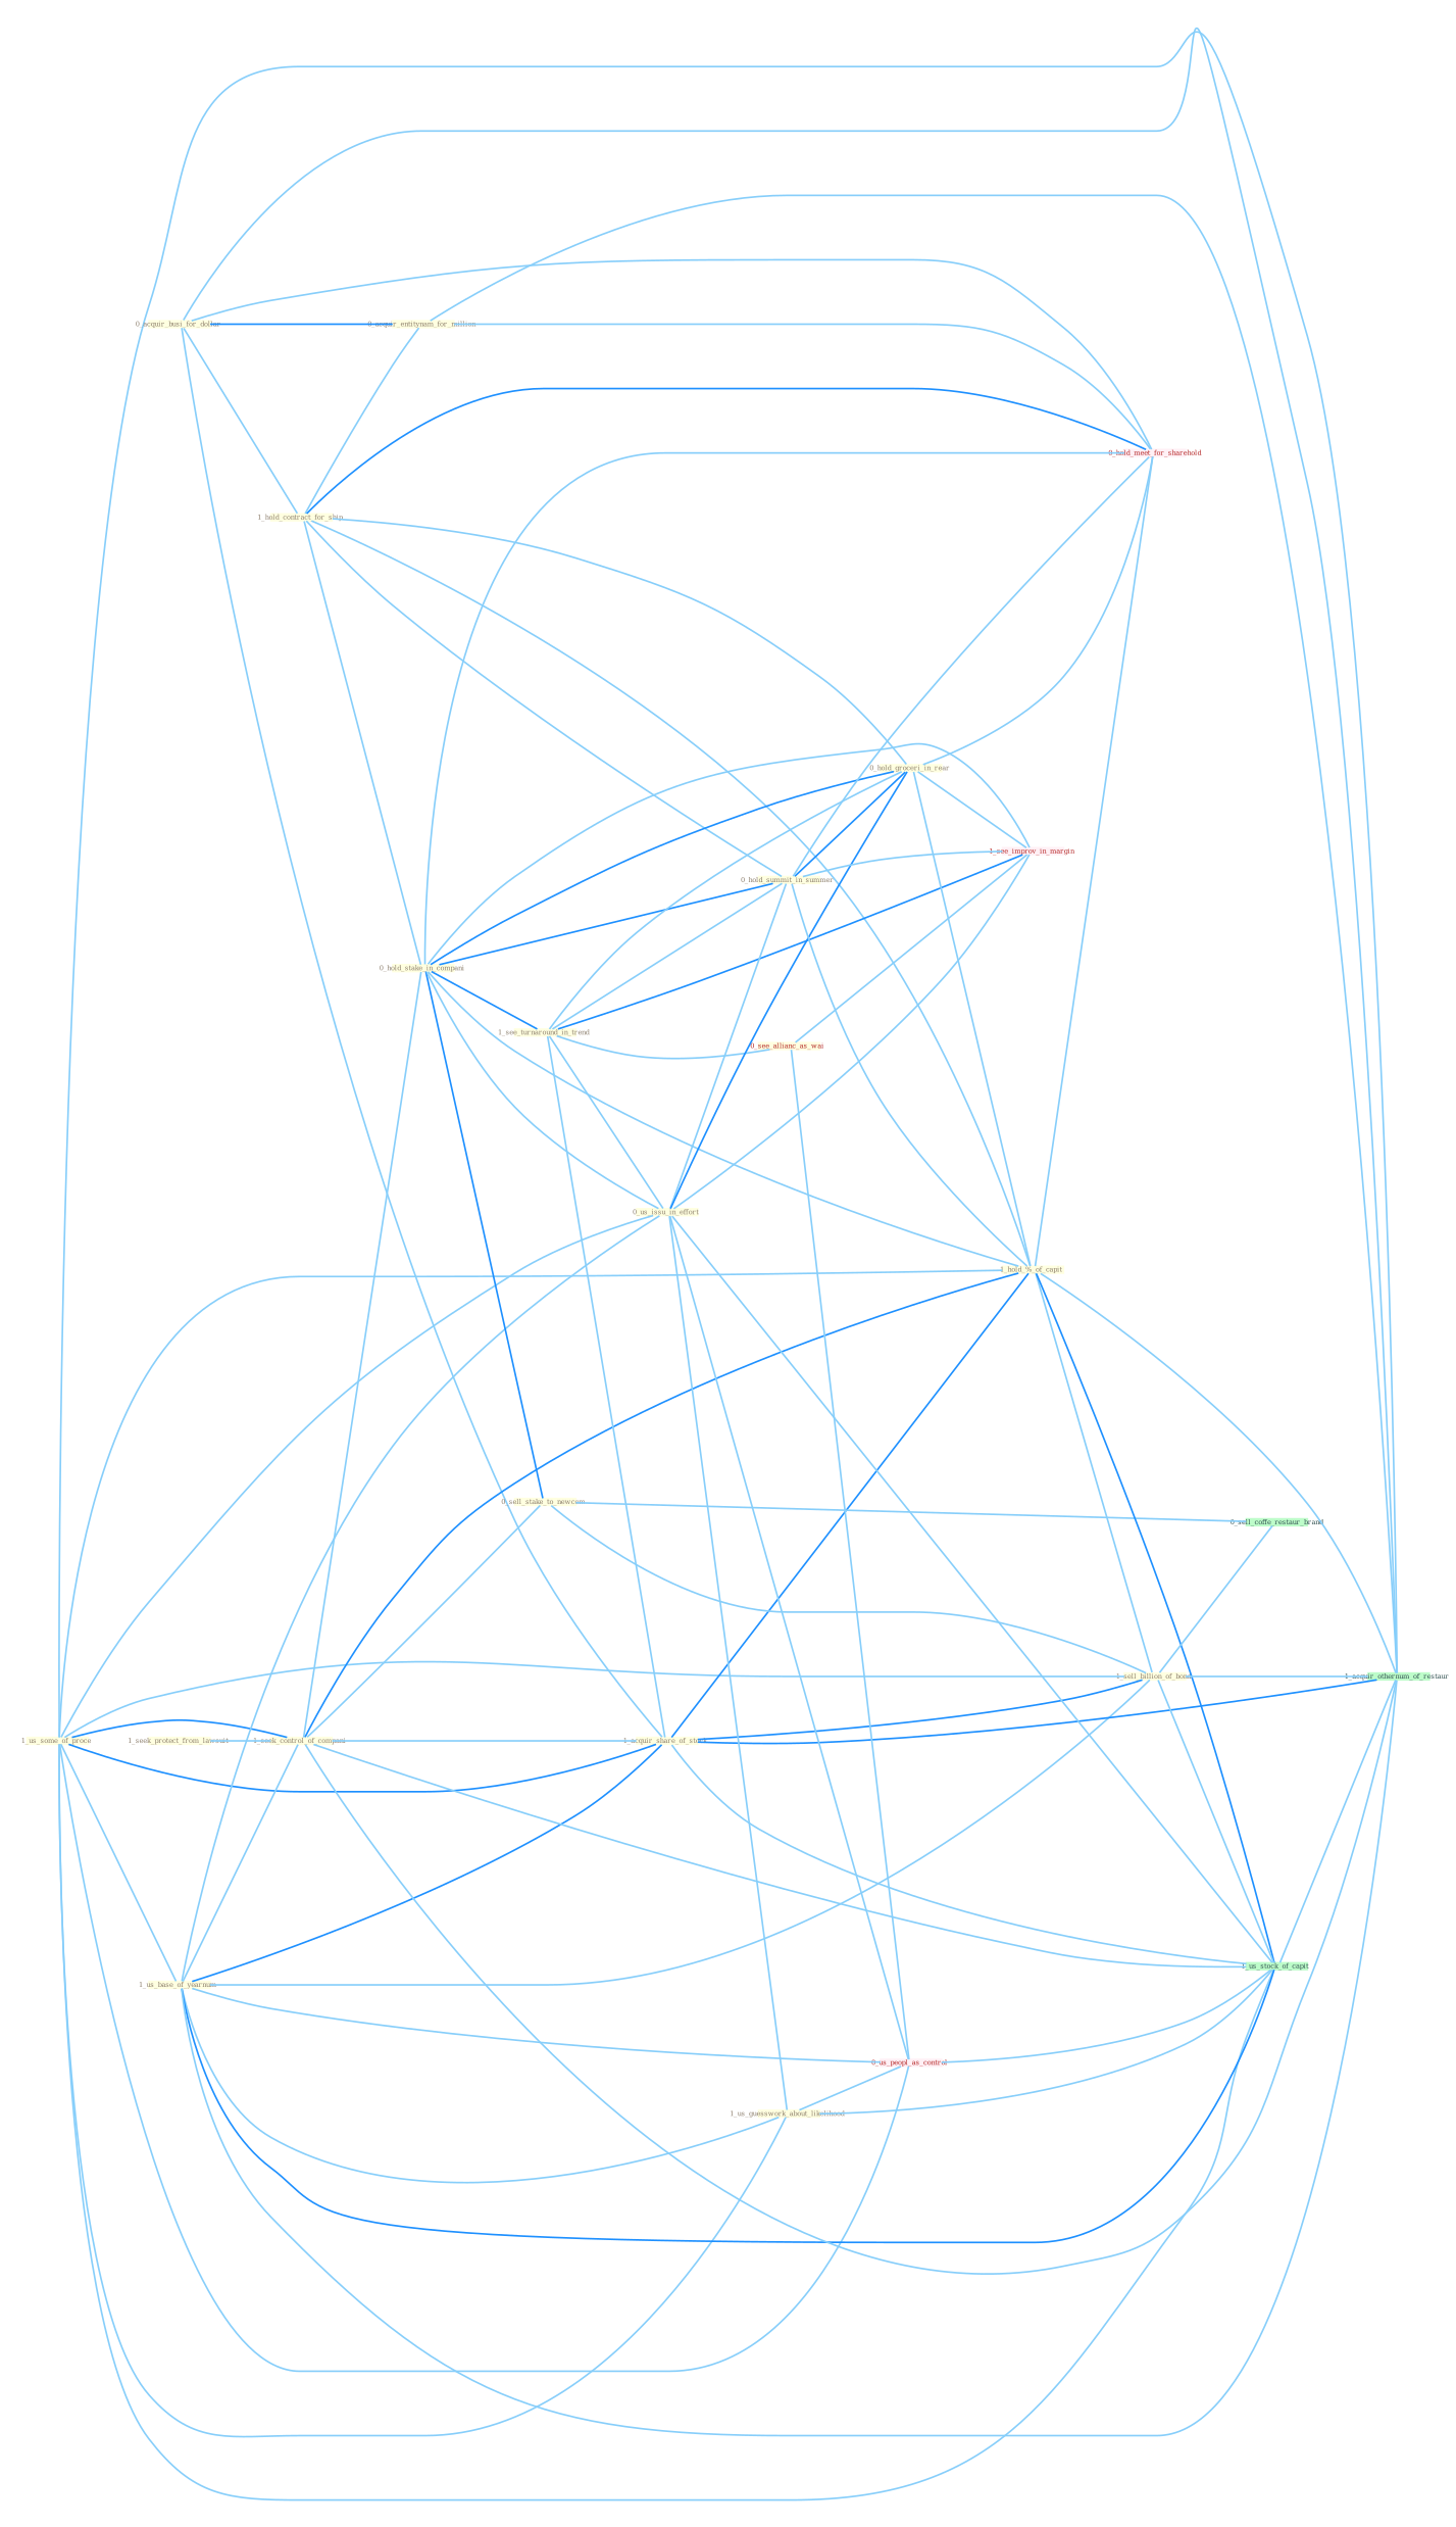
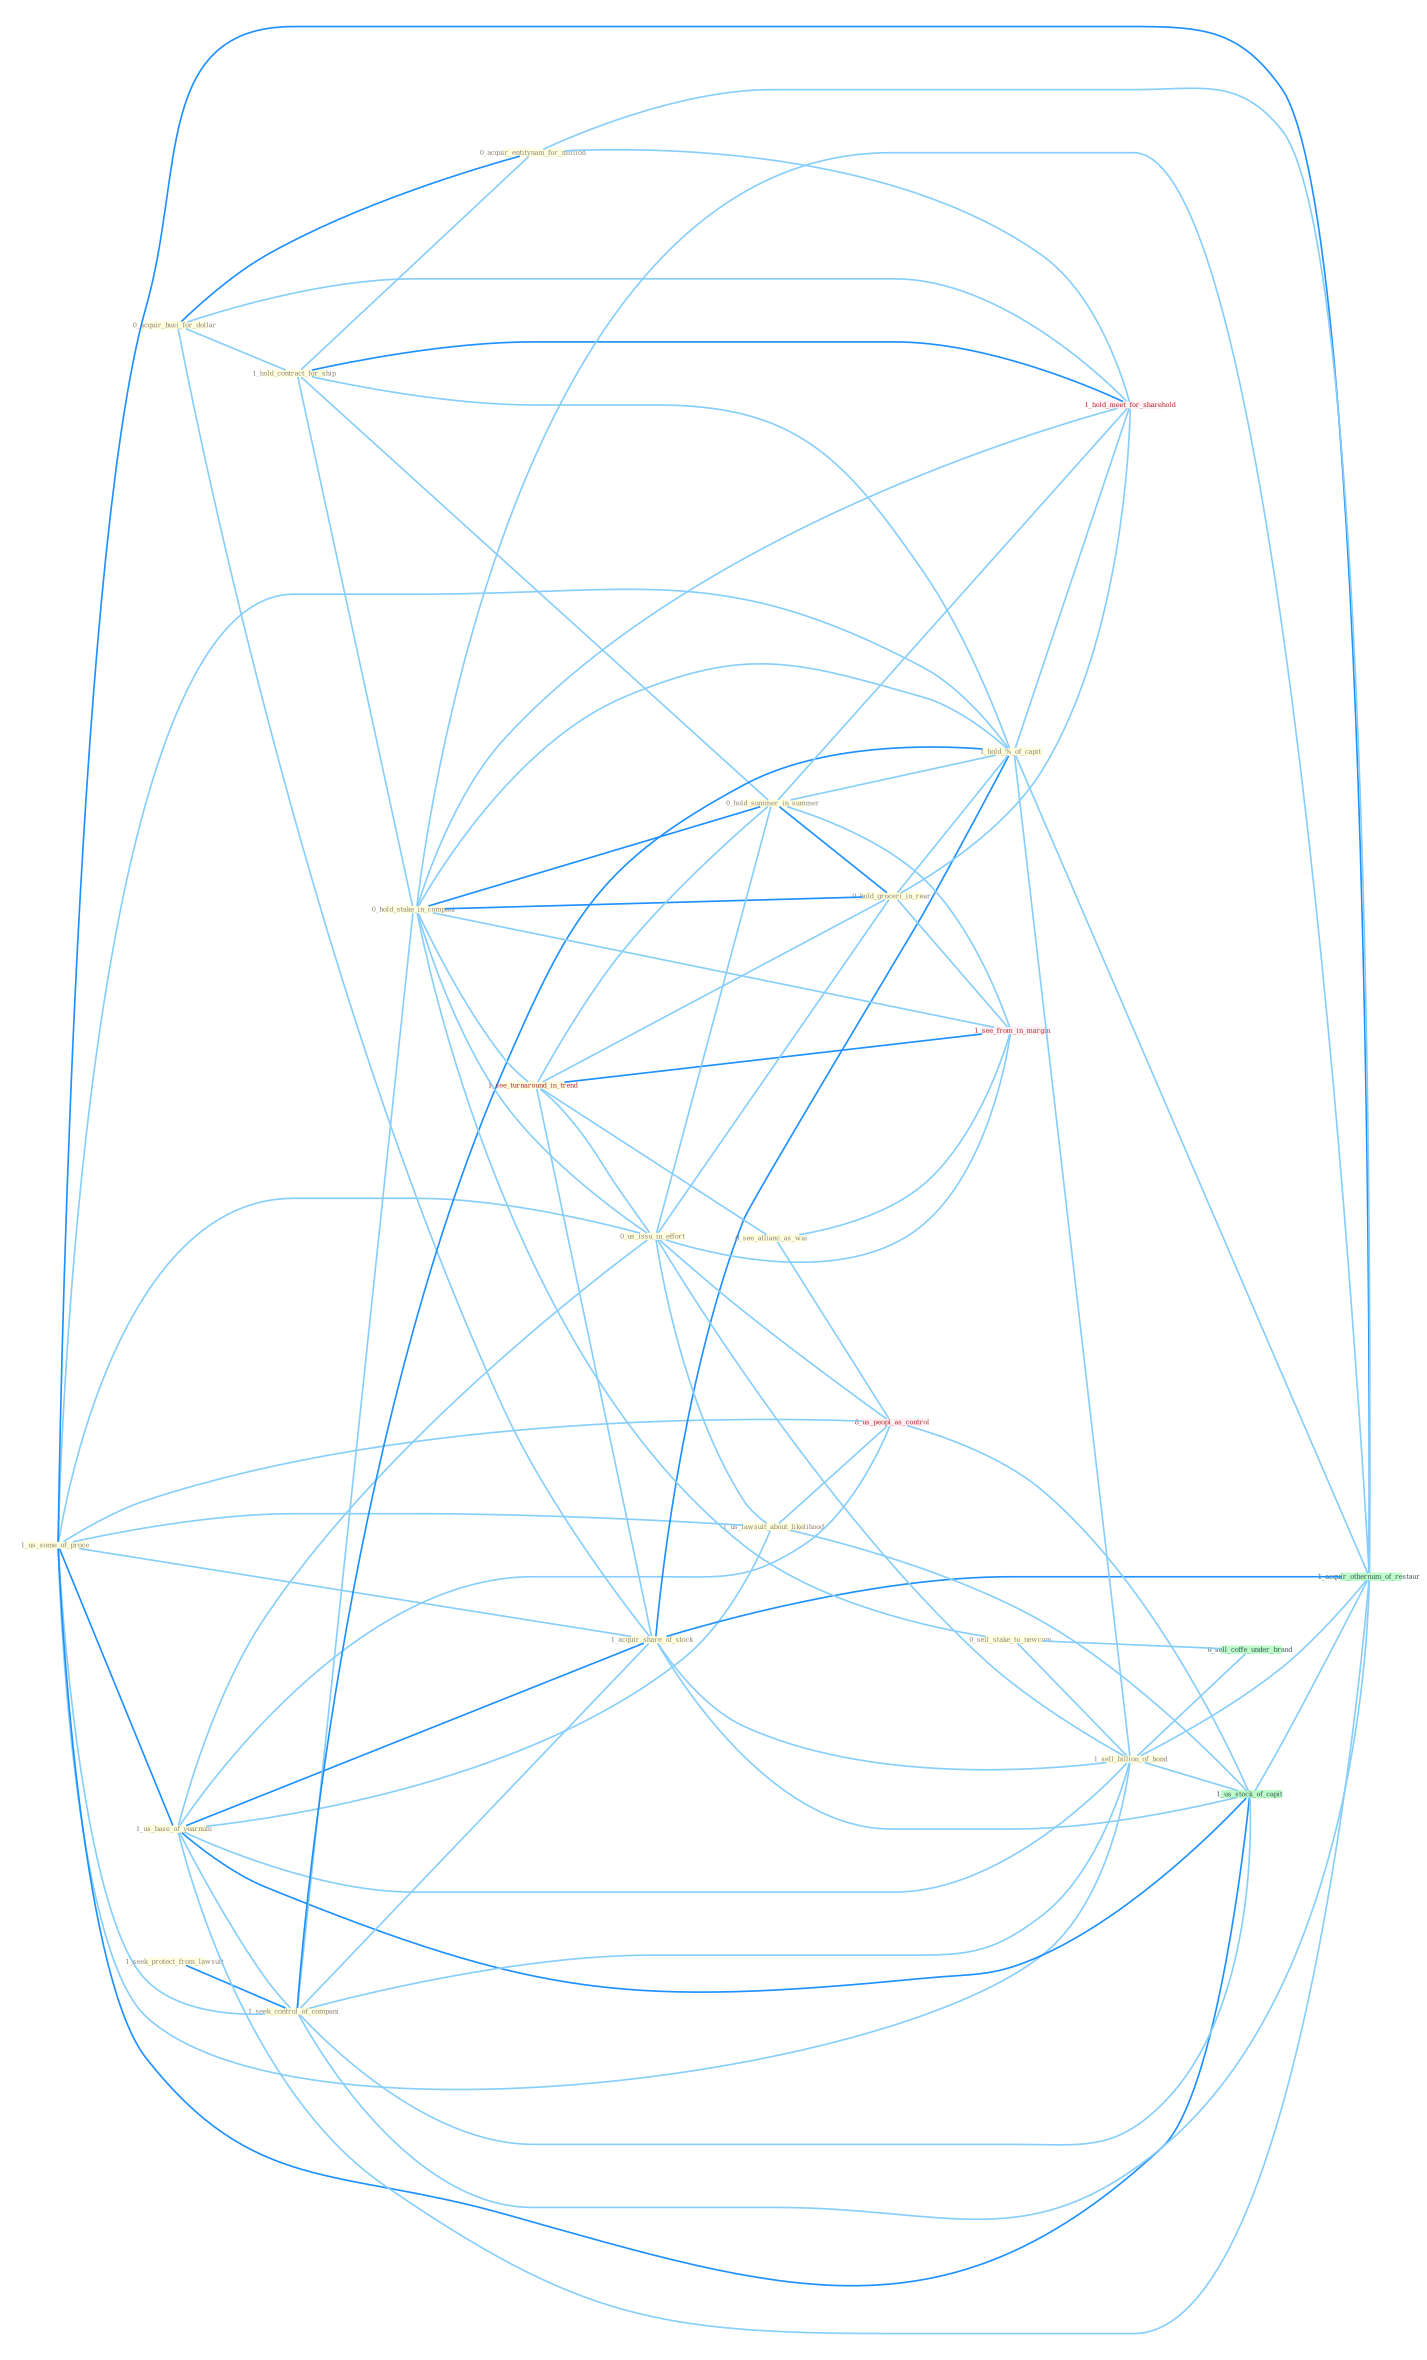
  graph {
    rankdir=LR
    node [color="#ffffe0" fixedsize=true fontcolor="#8b7d6b" fontsize=4 shape=polygon style=filled]
    edge [color="#87cefa" w=1]
    "1_us_some_of_proce " [height=.06 width=.5]
    "0_acquir_busi_for_dollar " [height=.06 width=.5]
    "1_seek_protect_from_lawsuit " [height=.06 width=.5]
    "1_hold_contract_for_ship " [height=.06 width=.5]
    "1_us_base_of_yearnum " [height=.06 width=.5]
    "0_acquir_entitynam_for_million " [height=.06 width=.5]
    "1_seek_control_of_compani " [height=.06 width=.5]
    "1_acquir_share_of_stock " [height=.06 width=.5]
    "0_hold_stake_in_compani " [height=.06 width=.5]
-   "1_see_turnaround_in_trend " [height=.06 width=.5]
+   "1_see_turnaround_in_trend " [fontcolor="#b22222" height=.06 width=.5]
    "0_sell_stake_to_newcom " [height=.06 width=.5]
    "0_us_issu_in_effort " [height=.06 width=.5]
-   "0_hold_summit_in_summer " [height=.06 width=.5]
+   "0_hold_summit_in_summer " [height=.06 width=.5 label="0_hold_summer_in_summer"]
    "0_hold_groceri_in_rear " [height=.06 width=.5]
-   "0_see_allianc_as_wai " [fontcolor="#b22222" height=.06 width=.5]
+   "0_see_allianc_as_wai " [height=.06 width=.5]
    "1_hold_%_of_capit " [height=.06 width=.5]
-   "1_us_guesswork_about_likelihood " [height=.06 width=.5]
+   "1_us_guesswork_about_likelihood " [height=.06 width=.5 label="1_us_lawsuit_about_likelihood"]
    "1_sell_billion_of_bond " [height=.06 width=.5]
-   "0_us_peopl_as_control " [color="#fff0f5" fontcolor="#b22222" height=.06 width=.5]
-   "1_see_improv_in_margin " [color="#fff0f5" fontcolor="#b22222" height=.06 width=.5]
-   "1_hold_meet_for_sharehold " [color="#fff0f5" fontcolor="#b22222" height=.06 width=.5 label="0_hold_meet_for_sharehold"]
+   "0_us_peopl_as_control " [color="#fff0f5" fontcolor="#b22222" height=.06 width=.5 label="8_us_peopl_as_control"]
+   "1_see_improv_in_margin " [color="#fff0f5" fontcolor="#b22222" height=.06 width=.5 label="1_see_from_in_margin"]
+   "1_hold_meet_for_sharehold " [color="#fff0f5" fontcolor="#b22222" height=.06 width=.5]
    "1_us_stock_of_capit " [color="#BDFCC9" fontcolor="#2f4f4f" height=.06 width=.5]
    "1_acquir_othernum_of_restaur " [color="#BDFCC9" fontcolor="#2f4f4f" height=.06 width=.5]
-   "0_sell_coffe_under_brand " [color="#BDFCC9" fontcolor="#2f4f4f" height=.06 width=.5 label="0_sell_coffe_restaur_brand"]
+   "0_sell_coffe_under_brand " [color="#BDFCC9" fontcolor="#2f4f4f" height=.06 width=.5]
    subgraph sub_1 {
      "1_us_some_of_proce "
      "0_acquir_busi_for_dollar "
      "1_seek_protect_from_lawsuit "
      "1_hold_contract_for_ship "
      "1_us_base_of_yearnum "
      "0_acquir_entitynam_for_million "
      "1_seek_control_of_compani "
      "1_acquir_share_of_stock "
      "0_hold_stake_in_compani "
      "1_see_turnaround_in_trend "
      "0_sell_stake_to_newcom "
      "0_us_issu_in_effort "
      "0_hold_summit_in_summer "
      "0_hold_groceri_in_rear "
      "0_see_allianc_as_wai "
      "1_hold_%_of_capit "
      "1_us_guesswork_about_likelihood "
      "1_sell_billion_of_bond "
    }
    subgraph sub_2 {
      "0_us_peopl_as_control "
      "1_see_improv_in_margin "
      "1_hold_meet_for_sharehold "
    }
-   "1_us_some_of_proce " -- "1_us_base_of_yearnum " [w=2]
-   "1_us_some_of_proce " -- "1_seek_control_of_compani " [color="#1e90ff"]
-   "1_us_some_of_proce " -- "1_acquir_share_of_stock " [color="#1e90ff"]
+   "1_us_some_of_proce " -- "1_us_base_of_yearnum " [color="#1e90ff" w=2]
+   "1_us_some_of_proce " -- "1_seek_control_of_compani "
+   "1_us_some_of_proce " -- "1_acquir_share_of_stock "
    "1_us_some_of_proce " -- "0_us_issu_in_effort "
    "1_us_some_of_proce " -- "1_hold_%_of_capit "
    "1_us_some_of_proce " -- "1_us_guesswork_about_likelihood "
    "1_us_some_of_proce " -- "1_sell_billion_of_bond "
    "1_us_some_of_proce " -- "0_us_peopl_as_control "
-   "1_us_some_of_proce " -- "1_us_stock_of_capit " [w=2]
-   "1_us_some_of_proce " -- "1_acquir_othernum_of_restaur "
+   "1_us_some_of_proce " -- "1_us_stock_of_capit " [color="#1e90ff" w=2]
+   "1_us_some_of_proce " -- "1_acquir_othernum_of_restaur " [color="#1e90ff"]
    "0_acquir_busi_for_dollar " -- "1_hold_contract_for_ship "
    "0_acquir_busi_for_dollar " -- "0_acquir_entitynam_for_million " [color="#1e90ff" w=2]
    "0_acquir_busi_for_dollar " -- "1_acquir_share_of_stock "
    "0_acquir_busi_for_dollar " -- "1_hold_meet_for_sharehold "
-   "0_acquir_busi_for_dollar " -- "1_acquir_othernum_of_restaur "
-   "1_seek_protect_from_lawsuit " -- "1_seek_control_of_compani "
+   "0_hold_stake_in_compani " -- "1_acquir_othernum_of_restaur "
+   "1_seek_protect_from_lawsuit " -- "1_seek_control_of_compani " [color="#1e90ff"]
    "1_hold_contract_for_ship " -- "0_acquir_entitynam_for_million "
    "1_hold_contract_for_ship " -- "0_hold_stake_in_compani "
    "1_hold_contract_for_ship " -- "0_hold_summit_in_summer "
-   "1_hold_contract_for_ship " -- "0_hold_groceri_in_rear "
    "1_hold_contract_for_ship " -- "1_hold_%_of_capit "
    "1_hold_contract_for_ship " -- "1_hold_meet_for_sharehold " [color="#1e90ff" w=2]
    "1_us_base_of_yearnum " -- "1_seek_control_of_compani "
    "1_us_base_of_yearnum " -- "1_acquir_share_of_stock " [color="#1e90ff"]
    "1_us_base_of_yearnum " -- "0_us_issu_in_effort "
    "1_us_base_of_yearnum " -- "1_us_guesswork_about_likelihood "
    "1_us_base_of_yearnum " -- "1_sell_billion_of_bond "
    "1_us_base_of_yearnum " -- "0_us_peopl_as_control "
    "1_us_base_of_yearnum " -- "1_us_stock_of_capit " [color="#1e90ff" w=2]
    "1_us_base_of_yearnum " -- "1_acquir_othernum_of_restaur "
    "0_acquir_entitynam_for_million " -- "1_hold_meet_for_sharehold "
    "0_acquir_entitynam_for_million " -- "1_acquir_othernum_of_restaur "
    "1_seek_control_of_compani " -- "1_acquir_share_of_stock "
    "1_seek_control_of_compani " -- "0_hold_stake_in_compani "
    "1_seek_control_of_compani " -- "1_hold_%_of_capit " [color="#1e90ff"]
-   "1_seek_control_of_compani " -- "0_sell_stake_to_newcom "
+   "1_seek_control_of_compani " -- "1_sell_billion_of_bond "
    "1_seek_control_of_compani " -- "1_us_stock_of_capit "
    "1_seek_control_of_compani " -- "1_acquir_othernum_of_restaur "
    "1_acquir_share_of_stock " -- "1_hold_%_of_capit " [color="#1e90ff"]
-   "1_acquir_share_of_stock " -- "1_sell_billion_of_bond " [color="#1e90ff"]
+   "1_acquir_share_of_stock " -- "1_sell_billion_of_bond "
    "1_acquir_share_of_stock " -- "1_us_stock_of_capit "
    "1_acquir_share_of_stock " -- "1_acquir_othernum_of_restaur " [color="#1e90ff" w=2]
-   "0_hold_stake_in_compani " -- "1_see_turnaround_in_trend " [color="#1e90ff"]
-   "0_hold_stake_in_compani " -- "0_sell_stake_to_newcom " [color="#1e90ff"]
+   "0_hold_stake_in_compani " -- "1_see_turnaround_in_trend "
+   "0_hold_stake_in_compani " -- "0_sell_stake_to_newcom "
    "0_hold_stake_in_compani " -- "0_us_issu_in_effort "
    "0_hold_stake_in_compani " -- "0_hold_summit_in_summer " [color="#1e90ff" w=2]
    "0_hold_stake_in_compani " -- "0_hold_groceri_in_rear " [color="#1e90ff" w=2]
    "0_hold_stake_in_compani " -- "1_hold_%_of_capit "
    "0_hold_stake_in_compani " -- "1_see_improv_in_margin "
    "0_hold_stake_in_compani " -- "1_hold_meet_for_sharehold "
    "1_see_turnaround_in_trend " -- "1_acquir_share_of_stock "
    "1_see_turnaround_in_trend " -- "0_us_issu_in_effort "
    "1_see_turnaround_in_trend " -- "0_hold_summit_in_summer "
    "1_see_turnaround_in_trend " -- "0_hold_groceri_in_rear "
    "1_see_turnaround_in_trend " -- "0_see_allianc_as_wai "
    "1_see_turnaround_in_trend " -- "1_see_improv_in_margin " [color="#1e90ff" w=2]
    "0_sell_stake_to_newcom " -- "1_sell_billion_of_bond "
    "0_sell_stake_to_newcom " -- "0_sell_coffe_under_brand "
    "0_us_issu_in_effort " -- "0_hold_summit_in_summer "
-   "0_us_issu_in_effort " -- "0_hold_groceri_in_rear " [color="#1e90ff"]
+   "0_us_issu_in_effort " -- "0_hold_groceri_in_rear "
    "0_us_issu_in_effort " -- "1_us_guesswork_about_likelihood "
    "0_us_issu_in_effort " -- "0_us_peopl_as_control "
    "0_us_issu_in_effort " -- "1_see_improv_in_margin "
-   "0_us_issu_in_effort " -- "1_us_stock_of_capit "
+   "0_us_issu_in_effort " -- "1_sell_billion_of_bond "
    "0_hold_summit_in_summer " -- "0_hold_groceri_in_rear " [color="#1e90ff" w=2]
    "0_hold_summit_in_summer " -- "1_hold_%_of_capit "
    "0_hold_summit_in_summer " -- "1_see_improv_in_margin "
    "0_hold_summit_in_summer " -- "1_hold_meet_for_sharehold "
    "0_hold_groceri_in_rear " -- "1_hold_%_of_capit "
    "0_hold_groceri_in_rear " -- "1_see_improv_in_margin "
    "0_hold_groceri_in_rear " -- "1_hold_meet_for_sharehold "
    "0_see_allianc_as_wai " -- "0_us_peopl_as_control "
    "0_see_allianc_as_wai " -- "1_see_improv_in_margin "
    "1_hold_%_of_capit " -- "1_sell_billion_of_bond "
    "1_hold_%_of_capit " -- "1_hold_meet_for_sharehold "
-   "1_hold_%_of_capit " -- "1_us_stock_of_capit " [color="#1e90ff" w=2]
    "1_hold_%_of_capit " -- "1_acquir_othernum_of_restaur "
    "1_us_guesswork_about_likelihood " -- "0_us_peopl_as_control "
    "1_us_guesswork_about_likelihood " -- "1_us_stock_of_capit "
    "1_sell_billion_of_bond " -- "1_us_stock_of_capit "
    "1_sell_billion_of_bond " -- "1_acquir_othernum_of_restaur "
    "1_sell_billion_of_bond " -- "0_sell_coffe_under_brand "
    "0_us_peopl_as_control " -- "1_us_stock_of_capit "
    "1_us_stock_of_capit " -- "1_acquir_othernum_of_restaur "
  }
